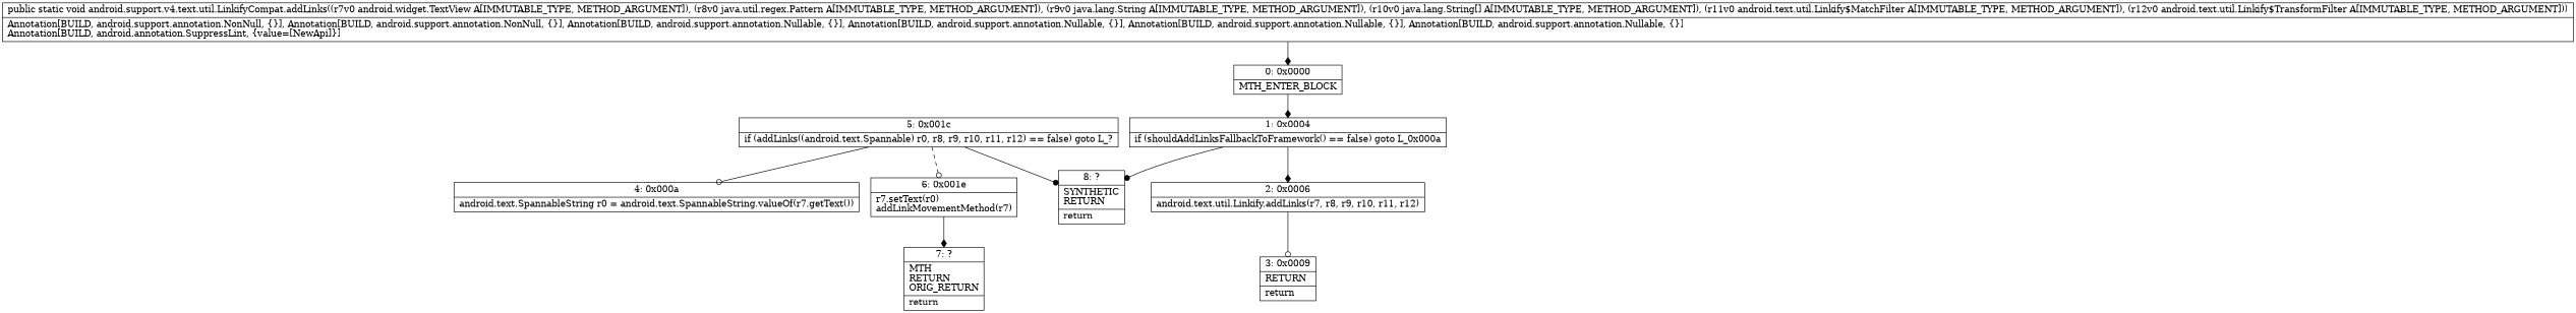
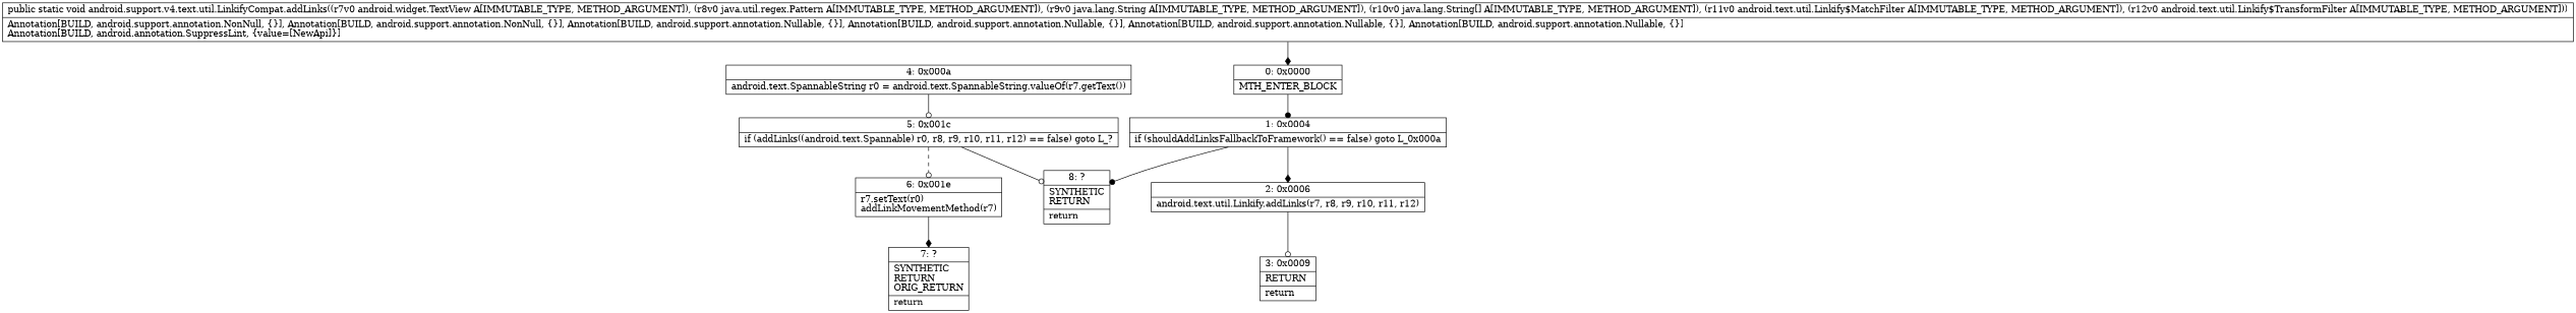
  digraph {
    node [shape=record]
    edge [arrowhead=dot]
    n1 [label="{0\:\ 0x0000|MTH_ENTER_BLOCK\l}"]
    n2 [label="{1\:\ 0x0004|if (shouldAddLinksFallbackToFramework() == false) goto L_0x000a\l}"]
    n3 [label="{2\:\ 0x0006|android.text.util.Linkify.addLinks(r7, r8, r9, r10, r11, r12)\l}"]
    n4 [label="{8\:\ ?|SYNTHETIC\lRETURN\l|return\l}"]
    n5 [label="{3\:\ 0x0009|RETURN\l|return\l}"]
    n6 [label="{4\:\ 0x000a|android.text.SpannableString r0 = android.text.SpannableString.valueOf(r7.getText())\l}"]
    n7 [label="{5\:\ 0x001c|if (addLinks((android.text.Spannable) r0, r8, r9, r10, r11, r12) == false) goto L_?\l}"]
    n8 [label="{6\:\ 0x001e|r7.setText(r0)\laddLinkMovementMethod(r7)\l}"]
-   n9 [label="{7\:\ ?|MTH\lRETURN\lORIG_RETURN\l|return\l}"]
+   n9 [label="{7\:\ ?|SYNTHETIC\lRETURN\lORIG_RETURN\l|return\l}"]
    n10 [label="{public static void android.support.v4.text.util.LinkifyCompat.addLinks((r7v0 android.widget.TextView A[IMMUTABLE_TYPE, METHOD_ARGUMENT]), (r8v0 java.util.regex.Pattern A[IMMUTABLE_TYPE, METHOD_ARGUMENT]), (r9v0 java.lang.String A[IMMUTABLE_TYPE, METHOD_ARGUMENT]), (r10v0 java.lang.String[] A[IMMUTABLE_TYPE, METHOD_ARGUMENT]), (r11v0 android.text.util.Linkify$MatchFilter A[IMMUTABLE_TYPE, METHOD_ARGUMENT]), (r12v0 android.text.util.Linkify$TransformFilter A[IMMUTABLE_TYPE, METHOD_ARGUMENT]))  | Annotation[BUILD, android.support.annotation.NonNull, \{\}], Annotation[BUILD, android.support.annotation.NonNull, \{\}], Annotation[BUILD, android.support.annotation.Nullable, \{\}], Annotation[BUILD, android.support.annotation.Nullable, \{\}], Annotation[BUILD, android.support.annotation.Nullable, \{\}], Annotation[BUILD, android.support.annotation.Nullable, \{\}]\lAnnotation[BUILD, android.annotation.SuppressLint, \{value=[NewApi]\}]\l}"]
-   n1 -> n2 [arrowhead=diamond]
+   n1 -> n2
    n2 -> n3 [arrowhead=diamond style=solid]
    n2 -> n4
    n3 -> n5 [arrowhead=odot]
-   n7 -> n6 [arrowhead=odot]
-   n7 -> n4
+   n6 -> n7 [arrowhead=odot]
+   n7 -> n4 [arrowhead=odot]
    n7 -> n8 [arrowhead=odot style=dashed]
    n8 -> n9 [arrowhead=diamond]
    n10 -> n1 [arrowhead=diamond]
  }
